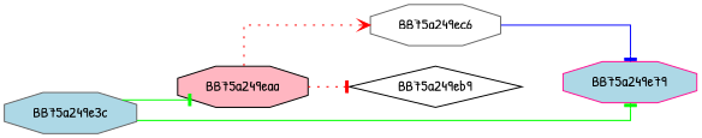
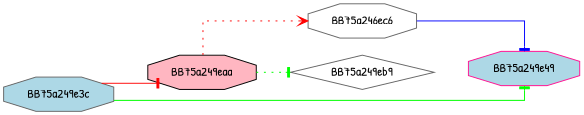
  digraph {
    fontname="Patrick Hand"
    rankdir=LR
    splines=ortho
    node [color=black fillcolor=lightblue fontname="Patrick Hand" shape=octagon style=filled]
    edge [arrowhead=tee color=red fontname="Patrick Hand" style=solid]
    BB75a249eaa [fillcolor=lightpink]
    BB75a249e3c [color=gray40]
-   BB75a249e79 [color=deeppink]
-   BB75a249ec6 [color=gray40 fillcolor=white]
-   BB75a249eb9 [fillcolor=white shape=diamond]
+   BB75a249e79 [color=deeppink label=BB75a249e49]
+   BB75a249ec6 [color=gray40 fillcolor=white label=BB75a246ec6]
+   BB75a249eb9 [color=gray40 fillcolor=white shape=diamond]
    BB75a249eaa -> BB75a249ec6 [arrowhead=vee style=dotted]
-   BB75a249eaa -> BB75a249eb9 [style=dotted]
-   BB75a249e3c -> BB75a249eaa [color=green]
+   BB75a249eaa -> BB75a249eb9 [color=green style=dotted]
+   BB75a249e3c -> BB75a249eaa
    BB75a249e3c -> BB75a249e79 [color=green]
    BB75a249ec6 -> BB75a249e79 [color=blue]
  }
